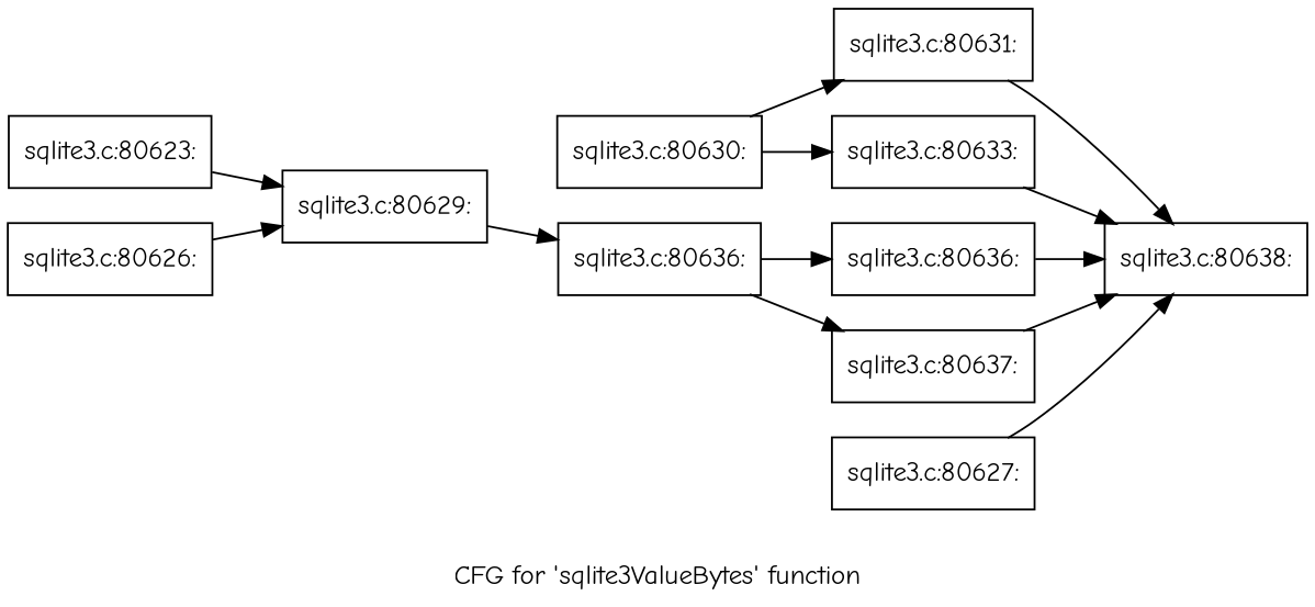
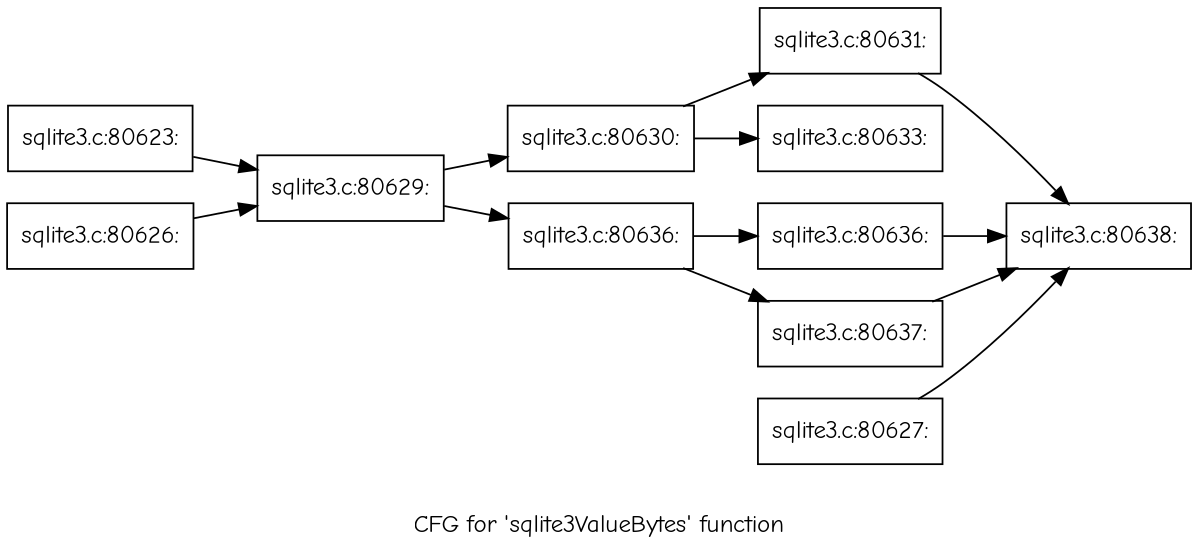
  digraph {
    fontname="Comic Neue"
    label="CFG for 'sqlite3ValueBytes' function"
    rankdir=LR
    node [fontname="Comic Neue" shape=record]
    edge [fontname="Comic Neue"]
    n1 [label="{sqlite3.c:80623:}"]
    n2 [label="{sqlite3.c:80629:}"]
    n3 [label="{sqlite3.c:80626:}"]
    n4 [label="{sqlite3.c:80630:}"]
    n5 [label="{sqlite3.c:80636:}"]
    n6 [label="{sqlite3.c:80627:}"]
    n7 [label="{sqlite3.c:80638:}"]
    n8 [label="{sqlite3.c:80631:}"]
    n9 [label="{sqlite3.c:80633:}"]
    n10 [label="{sqlite3.c:80636:}"]
    n11 [label="{sqlite3.c:80637:}"]
    n1 -> n2
+   n2 -> n4
    n2 -> n5
    n3 -> n2
    n4 -> n8
    n4 -> n9
    n5 -> n10
    n5 -> n11
    n6 -> n7
    n8 -> n7
-   n9 -> n7
    n10 -> n7
    n11 -> n7
  }
